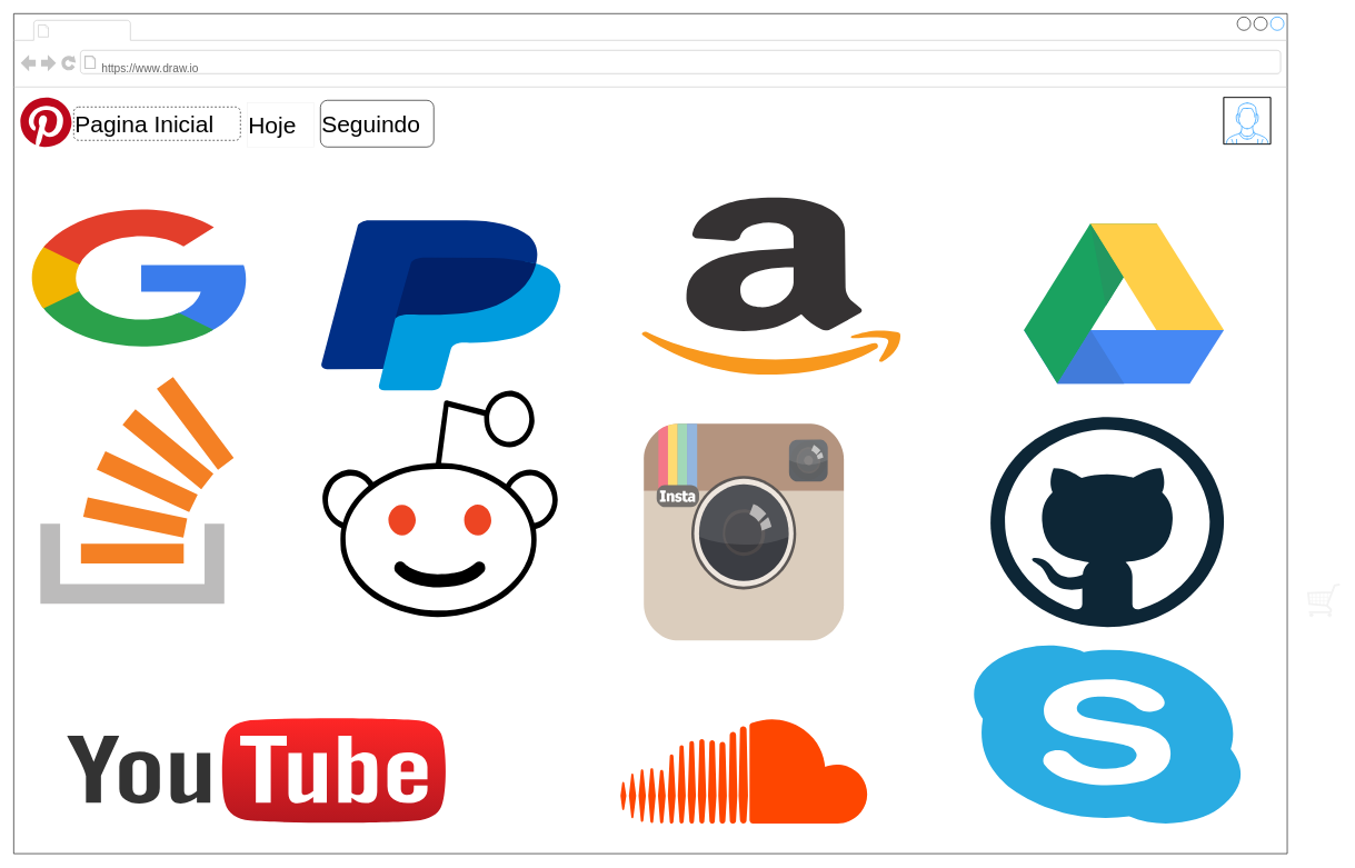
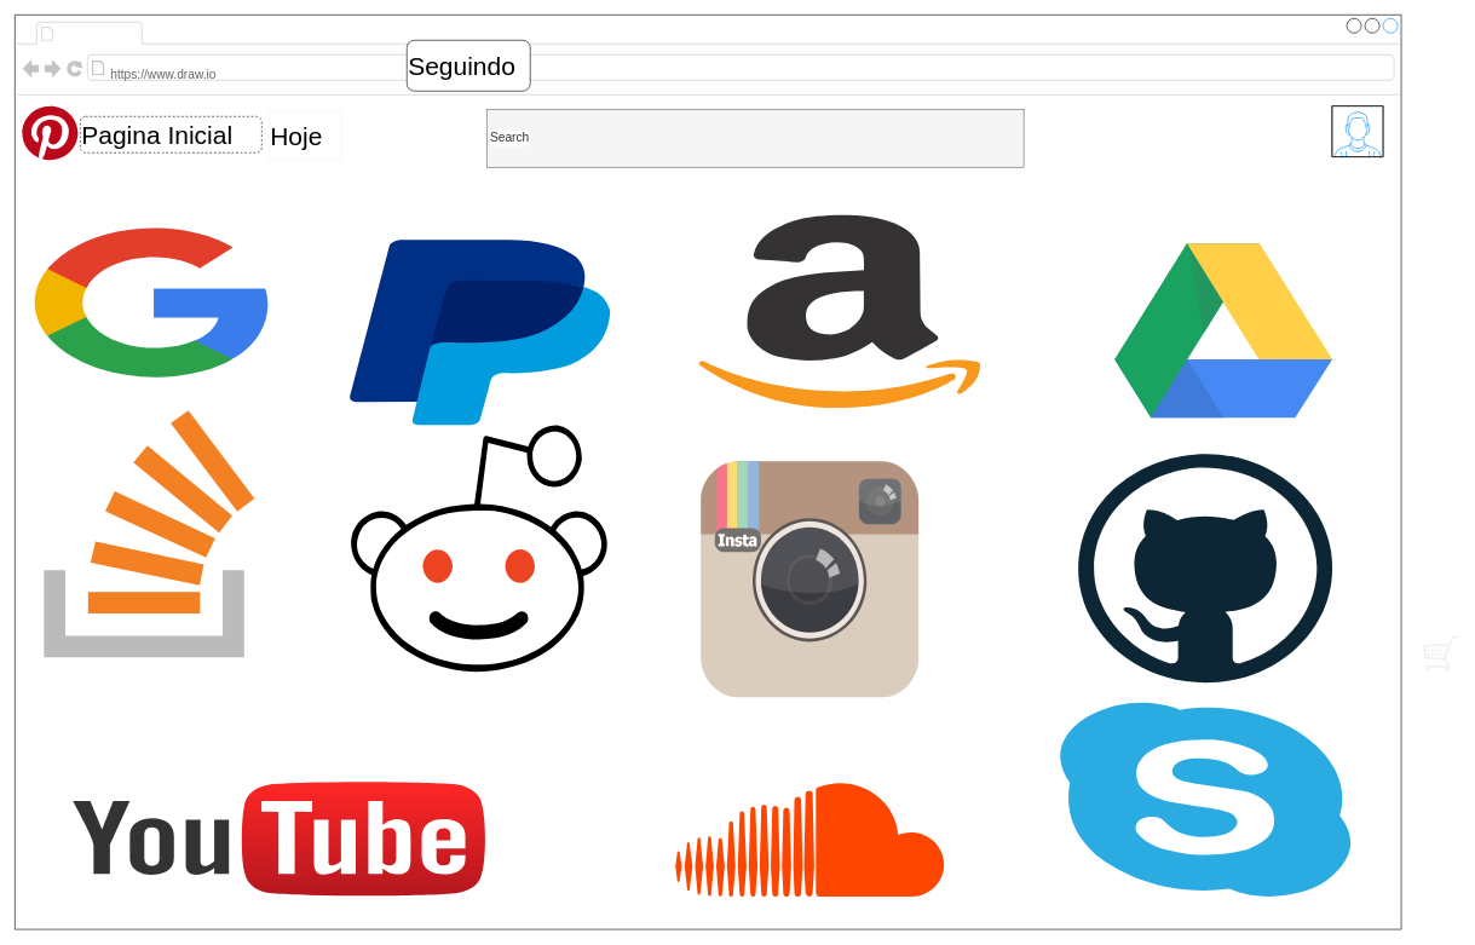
  <mxCell id="0" />
  <mxCell id="1" parent="0" />
  <mxCell id="2" value="" style="verticalLabelPosition=bottom;shadow=0;dashed=0;align=center;html=1;verticalAlign=top;strokeWidth=1;shape=mxgraph.mockup.misc.shoppingCart;strokeColor=#F2F2F2;" vertex="1" parent="1"><mxGeometry x="1960" y="875" width="50" height="50" as="geometry" /></mxCell>
  <mxCell id="3" value="" style="strokeWidth=1;shadow=0;dashed=0;align=center;html=1;shape=mxgraph.mockup.containers.browserWindow;rSize=0;strokeColor2=#008cff;strokeColor3=#c4c4c4;mainText=,;recursiveResize=0;labelBackgroundColor=#000000;fontSize=12;" vertex="1" parent="1"><mxGeometry x="20" y="20" width="1910" height="1260" as="geometry" /></mxCell>
  <mxCell id="4" value="https://www.draw.io" style="strokeWidth=1;shadow=0;dashed=0;align=center;html=1;shape=mxgraph.mockup.containers.anchor;rSize=0;fontSize=17;fontColor=#666666;align=left;" vertex="1" parent="3"><mxGeometry x="130" y="60" width="250" height="45" as="geometry" /></mxCell>
  <mxCell id="5" value="Pagina Inicial" style="rounded=1;whiteSpace=wrap;html=1;shadow=0;labelBackgroundColor=#FFFFFF;strokeWidth=1;fontSize=35;align=left;dashed=1;" vertex="1" parent="3"><mxGeometry x="90" y="140" width="250" height="50" as="geometry" /></mxCell>
  <mxCell id="6" value="Hoje" style="whiteSpace=wrap;html=1;shadow=0;labelBackgroundColor=#FFFFFF;strokeColor=#F2F2F2;strokeWidth=1;gradientColor=none;fontSize=35;fontColor=#000000;align=left;labelBorderColor=none;rounded=0;" vertex="1" parent="3"><mxGeometry x="350" y="133.5" width="100" height="66.5" as="geometry" /></mxCell>
- <mxCell id="7" value="Seguindo" style="rounded=1;whiteSpace=wrap;html=1;shadow=0;labelBackgroundColor=#FFFFFF;strokeWidth=1;fontSize=35;align=left;" vertex="1" parent="3"><mxGeometry x="460" y="130" width="170" height="70" as="geometry" /></mxCell>
+ <mxCell id="7" value="Seguindo" style="rounded=1;whiteSpace=wrap;html=1;shadow=0;labelBackgroundColor=#FFFFFF;strokeWidth=1;fontSize=35;align=left;" vertex="1" parent="3"><mxGeometry x="540" y="35" width="170" height="70" as="geometry" /></mxCell>
  <mxCell id="8" value="" style="verticalLabelPosition=bottom;shadow=0;dashed=0;align=center;html=1;verticalAlign=top;strokeWidth=1;shape=mxgraph.mockup.containers.userMale;strokeColor2=#008cff;labelBackgroundColor=#FFFFFF;fontSize=12;" vertex="1" parent="3"><mxGeometry x="1815" y="125.6" width="70" height="70" as="geometry" /></mxCell>
+ <mxCell id="9" value="Search" style="strokeWidth=1;shadow=0;dashed=0;align=center;html=1;shape=mxgraph.mockup.forms.PesquisarBox;strokeColor=#666666;mainText=;strokeColor2=#008cff;fontColor=#333333;fontSize=17;align=left;spacingLeft=3;labelBackgroundColor=#FFFFFF;fillColor=#f5f5f5;" vertex="1" parent="3"><mxGeometry x="650" y="130" width="740" height="80" as="geometry" /></mxCell>
  <mxCell id="10" value="" style="dashed=0;outlineConnect=0;html=1;align=center;labelPosition=center;verticalLabelPosition=bottom;verticalAlign=top;shape=mxgraph.weblogos.pinterest;fillColor=#BD081C;strokeColor=none;shadow=0;labelBackgroundColor=#FFFFFF;fontSize=12;fontColor=#000000;" vertex="1" parent="3"><mxGeometry x="10" y="125.6" width="76.8" height="74.4" as="geometry" /></mxCell>
  <mxCell id="11" value="" style="dashed=0;outlineConnect=0;html=1;align=center;labelPosition=center;verticalLabelPosition=bottom;verticalAlign=top;shape=mxgraph.weblogos.google;shadow=0;labelBackgroundColor=#FFFFFF;strokeColor=#F2F2F2;strokeWidth=1;gradientColor=none;fontSize=12;fontColor=#000000;" vertex="1" parent="3"><mxGeometry x="20" y="285" width="330" height="220" as="geometry" /></mxCell>
  <mxCell id="12" value="" style="dashed=0;outlineConnect=0;html=1;align=center;labelPosition=center;verticalLabelPosition=bottom;verticalAlign=top;shape=mxgraph.weblogos.stackoverflow;shadow=0;labelBackgroundColor=#FFFFFF;strokeColor=#F2F2F2;strokeWidth=1;gradientColor=none;fontSize=12;fontColor=#000000;" vertex="1" parent="3"><mxGeometry x="40" y="545" width="290" height="340" as="geometry" /></mxCell>
  <mxCell id="13" value="" style="dashed=0;outlineConnect=0;html=1;align=center;labelPosition=center;verticalLabelPosition=bottom;verticalAlign=top;shape=mxgraph.weblogos.reddit;fillColor=#F3F8FC;gradientColor=#B4D2F0;shadow=0;labelBackgroundColor=#FFFFFF;strokeColor=#F2F2F2;strokeWidth=1;fontSize=12;fontColor=#000000;" vertex="1" parent="3"><mxGeometry x="460" y="565" width="360" height="340" as="geometry" /></mxCell>
  <mxCell id="14" value="" style="dashed=0;outlineConnect=0;html=1;align=center;labelPosition=center;verticalLabelPosition=bottom;verticalAlign=top;shape=mxgraph.weblogos.paypal;shadow=0;labelBackgroundColor=#FFFFFF;strokeColor=#F2F2F2;strokeWidth=1;gradientColor=none;fontSize=12;fontColor=#000000;" vertex="1" parent="3"><mxGeometry x="460" y="310" width="360" height="255" as="geometry" /></mxCell>
  <mxCell id="15" value="" style="dashed=0;outlineConnect=0;html=1;align=center;labelPosition=center;verticalLabelPosition=bottom;verticalAlign=top;shape=mxgraph.weblogos.instagram;fillColor=#6FC0E4;gradientColor=#1E305B;shadow=0;labelBackgroundColor=#FFFFFF;strokeColor=#F2F2F2;strokeWidth=1;fontSize=12;fontColor=#000000;" vertex="1" parent="3"><mxGeometry x="945" y="615" width="300" height="325" as="geometry" /></mxCell>
  <mxCell id="16" value="" style="dashed=0;outlineConnect=0;html=1;align=center;labelPosition=center;verticalLabelPosition=bottom;verticalAlign=top;shape=mxgraph.weblogos.youtube;fillColor=#FF2626;gradientColor=#B5171F;shadow=0;labelBackgroundColor=#FFFFFF;strokeColor=#F2F2F2;strokeWidth=1;fontSize=12;fontColor=#000000;" vertex="1" parent="3"><mxGeometry x="80" y="1055" width="570" height="160" as="geometry" /></mxCell>
  <mxCell id="17" value="" style="dashed=0;outlineConnect=0;html=1;align=center;labelPosition=center;verticalLabelPosition=bottom;verticalAlign=top;shape=mxgraph.weblogos.soundcloud;fillColor=#FE4600;strokeColor=none;shadow=0;labelBackgroundColor=#FFFFFF;fontSize=12;fontColor=#000000;" vertex="1" parent="3"><mxGeometry x="910" y="1055" width="370" height="160" as="geometry" /></mxCell>
  <mxCell id="18" value="" style="dashed=0;outlineConnect=0;html=1;align=center;labelPosition=center;verticalLabelPosition=bottom;verticalAlign=top;shape=mxgraph.weblogos.skype;fillColor=#2AACE2;strokeColor=none;shadow=0;labelBackgroundColor=#FFFFFF;fontSize=12;fontColor=#000000;" vertex="1" parent="3"><mxGeometry x="1430" y="940" width="420" height="285" as="geometry" /></mxCell>
  <mxCell id="19" value="" style="dashed=0;outlineConnect=0;html=1;align=center;labelPosition=center;verticalLabelPosition=bottom;verticalAlign=top;shape=mxgraph.weblogos.github;shadow=0;labelBackgroundColor=#FFFFFF;strokeColor=#F2F2F2;strokeWidth=1;gradientColor=none;fontSize=12;fontColor=#000000;" vertex="1" parent="3"><mxGeometry x="1465" y="605" width="350" height="315" as="geometry" /></mxCell>
  <mxCell id="20" value="" style="dashed=0;outlineConnect=0;html=1;align=center;labelPosition=center;verticalLabelPosition=bottom;verticalAlign=top;shape=mxgraph.weblogos.google_drive;shadow=0;labelBackgroundColor=#FFFFFF;strokeColor=#F2F2F2;strokeWidth=1;gradientColor=none;fontSize=12;fontColor=#000000;" vertex="1" parent="3"><mxGeometry x="1515" y="315" width="300" height="240" as="geometry" /></mxCell>
  <mxCell id="21" value="" style="dashed=0;outlineConnect=0;html=1;align=center;labelPosition=center;verticalLabelPosition=bottom;verticalAlign=top;shape=mxgraph.weblogos.amazon;shadow=0;labelBackgroundColor=#FFFFFF;strokeColor=#F2F2F2;strokeWidth=1;gradientColor=none;fontSize=12;fontColor=#000000;" vertex="1" parent="3"><mxGeometry x="940" y="275" width="390" height="270" as="geometry" /></mxCell>
